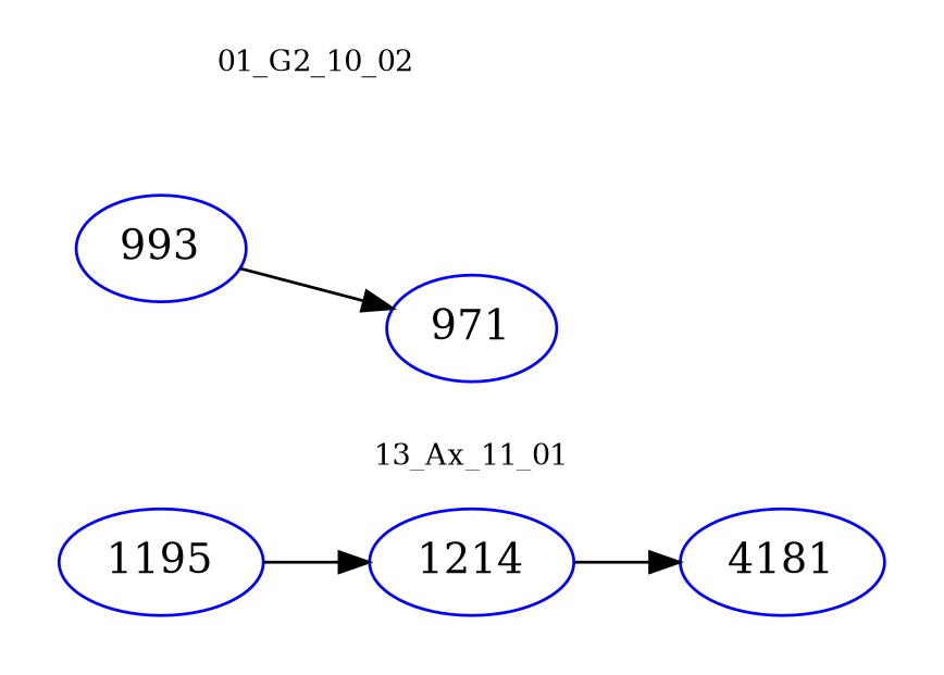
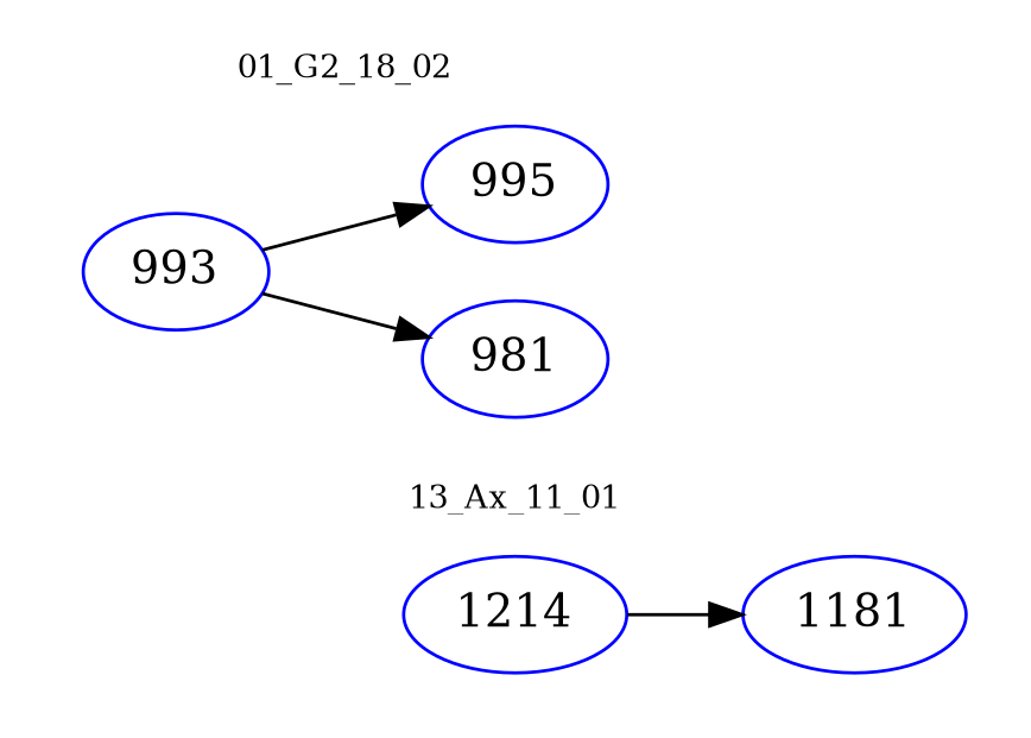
  digraph {
    fontname="DejaVu Serif"
    rankdir=LR
    node [color=blue fontname="DejaVu Serif"]
    edge [color=black fontname="DejaVu Serif"]
-   n1 [label=1195]
    n2 [label=1214]
-   n3 [label=4181]
+   n3 [label=1181]
    n4 [label=993]
-   n5 [label=971]
+   n5 [label=981]
+   n6 [label=995]
    subgraph cluster_1 {
      color=white
      fontsize=10
      label="13_Ax_11_01"
-     n1
      n2
      n3
    }
    subgraph cluster_2 {
      color=white
      fontsize=10
-     label="01_G2_10_02"
+     label="01_G2_18_02"
      n4
      n5
+     n6
    }
-   n1 -> n2
    n2 -> n3
    n4 -> n5
+   n4 -> n6
  }
